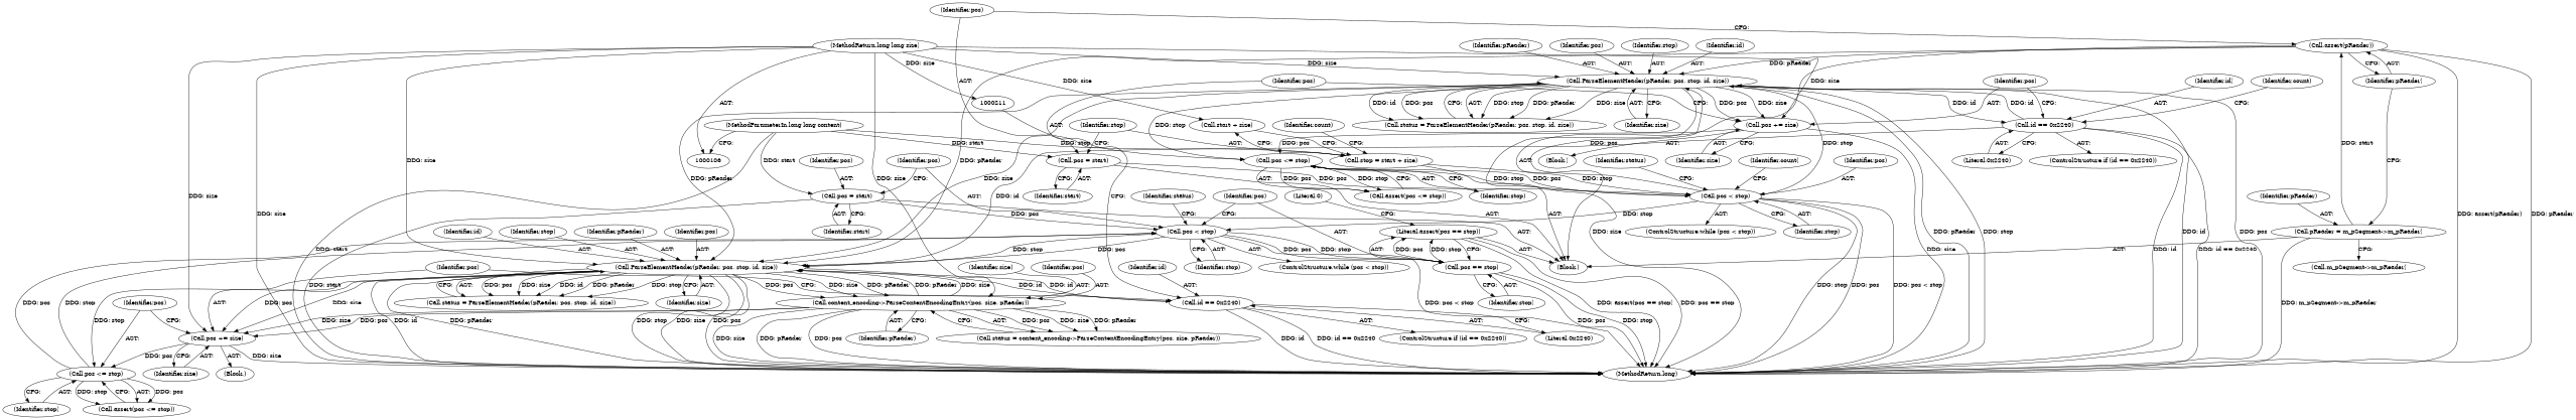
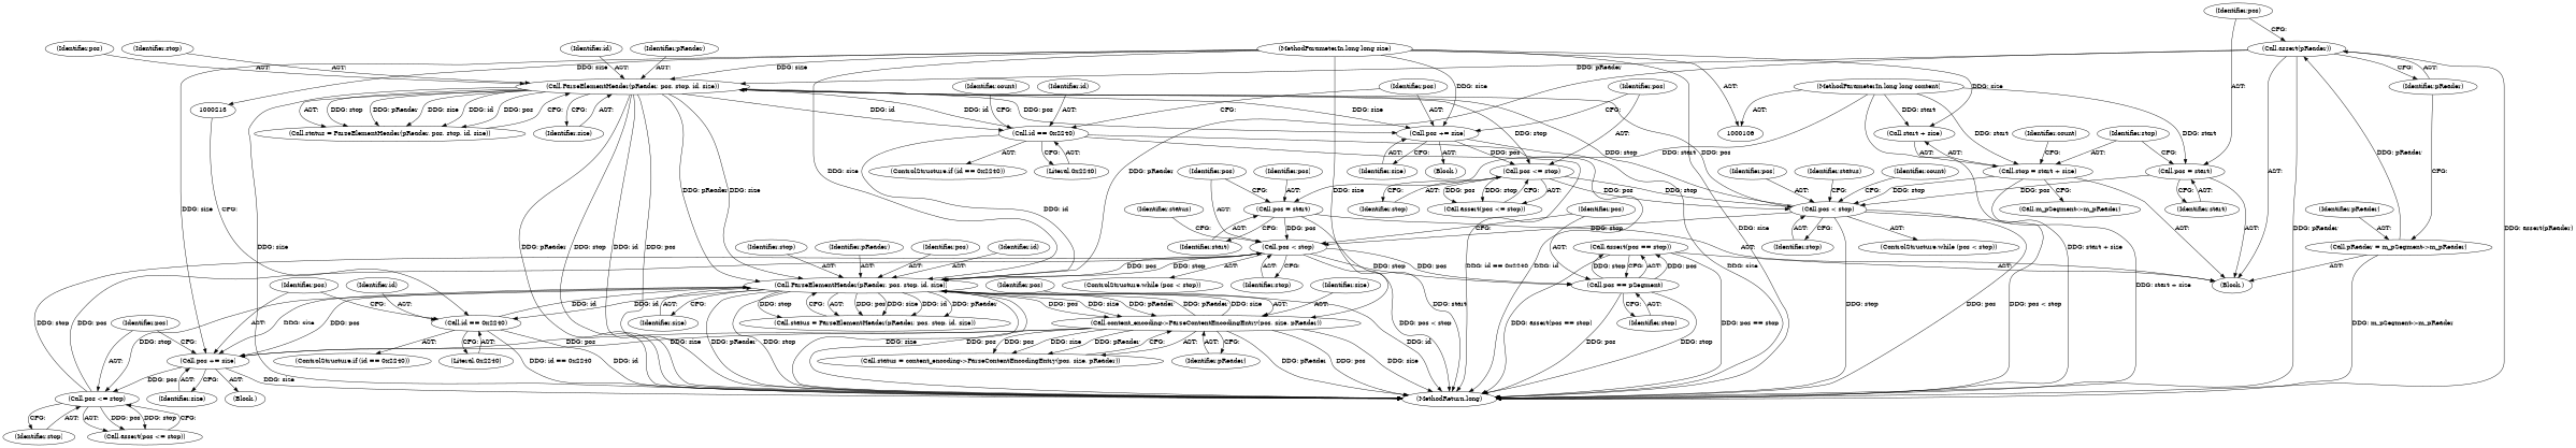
  digraph {
-   n1 [label="(Literal,assert(pos == stop))"]
-   n2 [label="(Call,pos == stop)"]
+   n1 [label="(Call,assert(pos == stop))"]
+   n2 [label="(Call,pos == pSegment)"]
    n3 [label="(MethodReturn,long)"]
    n4 [label="(Block,)"]
    n5 [label="(Identifier,stop)"]
    n6 [label="(Call,pos < stop)"]
    n7 [label="(Call,ParseElementHeader(pReader, pos, stop, id, size))"]
    n8 [label="(ControlStructure,while (pos < stop))"]
    n9 [label="(Identifier,stop)"]
    n10 [label="(Call,pos <= stop)"]
    n11 [label="(Call,pos += size)"]
    n12 [label="(Call,content_encoding->ParseContentEncodingEntry(pos, size, pReader))"]
    n13 [label="(Call,id == 0x2240)"]
    n14 [label="(Call,status = ParseElementHeader(pReader, pos, stop, id, size))"]
    n15 [label="(Identifier,size)"]
    n16 [label="(Identifier,stop)"]
    n17 [label="(Call,assert(pos <= stop))"]
    n18 [label="(Block,)"]
    n19 [label="(Identifier,size)"]
    n20 [label="(Call,status = content_encoding->ParseContentEncodingEntry(pos, size, pReader))"]
    n21 [label="(Identifier,pReader)"]
    n22 [label="(ControlStructure,if (id == 0x2240))"]
    n23 [label="(Literal,0x2240)"]
    n24 [label="(Call,ParseElementHeader(pReader, pos, stop, id, size))"]
    n25 [label="(Call,pos <= stop)"]
    n26 [label="(Call,pos += size)"]
    n27 [label="(Call,id == 0x2240)"]
    n28 [label="(Call,status = ParseElementHeader(pReader, pos, stop, id, size))"]
    n29 [label="(Identifier,size)"]
    n30 [label="(Call,pos < stop)"]
    n31 [label="(Identifier,stop)"]
    n32 [label="(Call,assert(pos <= stop))"]
    n33 [label="(Identifier,size)"]
    n34 [label="(Block,)"]
    n35 [label="(Literal,0x2240)"]
    n36 [label="(ControlStructure,if (id == 0x2240))"]
    n37 [label="(Call,assert(pReader))"]
    n38 [label="(Identifier,pReader)"]
    n39 [label="(Call,pReader = m_pSegment->m_pReader)"]
    n40 [label="(Call,m_pSegment->m_pReader)"]
    n41 [label="(Identifier,stop)"]
    n42 [label="(ControlStructure,while (pos < stop))"]
-   n43 [label="(MethodReturn,long long size)"]
+   n43 [label="(MethodParameterIn,long long size)"]
    n44 [label="(Call,start + size)"]
    1000106
-   1000213 [label=1000211]
+   1000213
    n47 [label="(Call,stop = start + size)"]
    n48 [label="(Call,pos = start)"]
    n49 [label="(Identifier,start)"]
    n50 [label="(MethodParameterIn,long long content)"]
    n51 [label="(Call,pos = start)"]
    n52 [label="(Identifier,start)"]
    n53 [label="(Identifier,id)"]
    n54 [label="(Identifier,pReader)"]
    n55 [label="(Identifier,pos)"]
    n56 [label="(Identifier,count)"]
-   n57 [label="(Literal,0)"]
    n58 [label="(Identifier,pos)"]
    n59 [label="(Identifier,pReader)"]
    n60 [label="(Identifier,count)"]
    n61 [label="(Identifier,pos)"]
    n62 [label="(Identifier,pos)"]
    n63 [label="(Identifier,pos)"]
    n64 [label="(Identifier,pos)"]
    n65 [label="(Identifier,status)"]
    n66 [label="(Identifier,id)"]
    n67 [label="(Identifier,stop)"]
    n68 [label="(Identifier,pos)"]
    n69 [label="(Identifier,count)"]
    n70 [label="(Identifier,pos)"]
    n71 [label="(Identifier,stop)"]
    n72 [label="(Identifier,stop)"]
    n73 [label="(Identifier,id)"]
    n74 [label="(Identifier,pos)"]
    n75 [label="(Identifier,pos)"]
    n76 [label="(Identifier,pReader)"]
    n77 [label="(Identifier,id)"]
    n78 [label="(Identifier,size)"]
    n79 [label="(Identifier,pos)"]
    n80 [label="(Identifier,pos)"]
    n81 [label="(Identifier,status)"]
    n1 -> n2 [label="CFG: "]
    n1 -> n3 [label="DDG: assert(pos == stop)"]
    n1 -> n3 [label="DDG: pos == stop"]
    n1 -> n4 [label="AST: "]
    n2 -> n1 [label="AST: "]
    n2 -> n1 [label="DDG: pos"]
    n2 -> n1 [label="DDG: stop"]
    n2 -> n3 [label="DDG: pos"]
    n2 -> n3 [label="DDG: stop"]
    n2 -> n5 [label="CFG: "]
    n5 -> n2 [label="AST: "]
    n6 -> n2 [label="DDG: pos"]
    n6 -> n2 [label="DDG: stop"]
    n6 -> n3 [label="DDG: pos < stop"]
    n6 -> n7 [label="DDG: pos"]
    n6 -> n7 [label="DDG: stop"]
    n6 -> n8 [label="AST: "]
    n6 -> n9 [label="CFG: "]
    n7 -> n3 [label="DDG: size"]
    n7 -> n3 [label="DDG: pos"]
    n7 -> n3 [label="DDG: id"]
    n7 -> n3 [label="DDG: pReader"]
    n7 -> n3 [label="DDG: stop"]
    n7 -> n10 [label="DDG: stop"]
    n7 -> n11 [label="DDG: size"]
    n7 -> n11 [label="DDG: pos"]
    n7 -> n12 [label="DDG: pos"]
    n7 -> n12 [label="DDG: size"]
    n7 -> n12 [label="DDG: pReader"]
    n7 -> n13 [label="DDG: id"]
    n7 -> n14 [label="AST: "]
    n7 -> n14 [label="DDG: pos"]
    n7 -> n14 [label="DDG: size"]
    n7 -> n14 [label="DDG: id"]
    n7 -> n14 [label="DDG: pReader"]
    n7 -> n14 [label="DDG: stop"]
    n7 -> n15 [label="CFG: "]
    n9 -> n6 [label="AST: "]
    n10 -> n6 [label="DDG: pos"]
    n10 -> n6 [label="DDG: stop"]
    n10 -> n16 [label="CFG: "]
    n10 -> n17 [label="AST: "]
    n10 -> n17 [label="DDG: pos"]
    n10 -> n17 [label="DDG: stop"]
    n11 -> n3 [label="DDG: size"]
    n11 -> n10 [label="DDG: pos"]
    n11 -> n18 [label="AST: "]
    n11 -> n19 [label="CFG: "]
    n12 -> n3 [label="DDG: size"]
    n12 -> n3 [label="DDG: pReader"]
    n12 -> n3 [label="DDG: pos"]
    n12 -> n7 [label="DDG: pReader"]
    n12 -> n7 [label="DDG: size"]
    n12 -> n11 [label="DDG: size"]
    n12 -> n11 [label="DDG: pos"]
    n12 -> n20 [label="AST: "]
    n12 -> n20 [label="DDG: pos"]
    n12 -> n20 [label="DDG: size"]
    n12 -> n20 [label="DDG: pReader"]
    n12 -> n21 [label="CFG: "]
    n13 -> n3 [label="DDG: id"]
    n13 -> n3 [label="DDG: id == 0x2240"]
    n13 -> n7 [label="DDG: id"]
    n13 -> n22 [label="AST: "]
    n13 -> n23 [label="CFG: "]
    n14 -> n7 [label="CFG: "]
    n15 -> n7 [label="AST: "]
    n16 -> n10 [label="AST: "]
    n17 -> n10 [label="CFG: "]
    n19 -> n11 [label="AST: "]
    n20 -> n12 [label="CFG: "]
    n21 -> n12 [label="AST: "]
    n23 -> n13 [label="AST: "]
    n24 -> n3 [label="DDG: pReader"]
    n24 -> n3 [label="DDG: stop"]
    n24 -> n3 [label="DDG: id"]
    n24 -> n3 [label="DDG: pos"]
    n24 -> n3 [label="DDG: size"]
    n24 -> n7 [label="DDG: pReader"]
    n24 -> n7 [label="DDG: size"]
    n24 -> n25 [label="DDG: stop"]
    n24 -> n26 [label="DDG: size"]
    n24 -> n26 [label="DDG: pos"]
    n24 -> n27 [label="DDG: id"]
    n24 -> n28 [label="AST: "]
    n24 -> n28 [label="DDG: stop"]
    n24 -> n28 [label="DDG: pReader"]
    n24 -> n28 [label="DDG: size"]
    n24 -> n28 [label="DDG: id"]
    n24 -> n28 [label="DDG: pos"]
    n24 -> n29 [label="CFG: "]
    n25 -> n30 [label="DDG: pos"]
    n25 -> n30 [label="DDG: stop"]
    n25 -> n31 [label="CFG: "]
    n25 -> n32 [label="AST: "]
    n25 -> n32 [label="DDG: pos"]
    n25 -> n32 [label="DDG: stop"]
    n26 -> n3 [label="DDG: size"]
    n26 -> n25 [label="DDG: pos"]
    n26 -> n33 [label="CFG: "]
    n26 -> n34 [label="AST: "]
    n27 -> n3 [label="DDG: id"]
    n27 -> n3 [label="DDG: id == 0x2240"]
    n27 -> n7 [label="DDG: id"]
    n27 -> n24 [label="DDG: id"]
    n27 -> n35 [label="CFG: "]
    n27 -> n36 [label="AST: "]
    n28 -> n24 [label="CFG: "]
    n29 -> n24 [label="AST: "]
    n30 -> n3 [label="DDG: pos < stop"]
    n30 -> n3 [label="DDG: stop"]
    n30 -> n3 [label="DDG: pos"]
    n30 -> n6 [label="DDG: stop"]
    n30 -> n24 [label="DDG: pos"]
    n30 -> n24 [label="DDG: stop"]
    n30 -> n41 [label="CFG: "]
    n30 -> n42 [label="AST: "]
    n31 -> n25 [label="AST: "]
    n32 -> n25 [label="CFG: "]
    n33 -> n26 [label="AST: "]
    n35 -> n27 [label="AST: "]
    n37 -> n3 [label="DDG: assert(pReader)"]
    n37 -> n3 [label="DDG: pReader"]
    n37 -> n4 [label="AST: "]
    n37 -> n7 [label="DDG: pReader"]
    n37 -> n24 [label="DDG: pReader"]
    n37 -> n38 [label="CFG: "]
    n38 -> n37 [label="AST: "]
    n38 -> n39 [label="CFG: "]
    n39 -> n3 [label="DDG: m_pSegment->m_pReader"]
    n39 -> n4 [label="AST: "]
-   n39 -> n37 [label="DDG: start"]
-   n39 -> n40 [label="CFG: "]
+   n39 -> n37 [label="DDG: pReader"]
+   n47 -> n40 [label="CFG: "]
    n41 -> n30 [label="AST: "]
    n43 -> n3 [label="DDG: size"]
    n43 -> n7 [label="DDG: size"]
    n43 -> n11 [label="DDG: size"]
    n43 -> n12 [label="DDG: size"]
    n43 -> n24 [label="DDG: size"]
    n43 -> n26 [label="DDG: size"]
    n43 -> n44 [label="DDG: size"]
    n43 -> 1000106 [label="AST: "]
    n43 -> 1000213 [label="DDG: size"]
-   n44 -> n47 [label="CFG: "]
+   n44 -> n47 [label="AST: "]
    1000213 -> n13 [label="CFG: "]
+   n47 -> n3 [label="DDG: start + size"]
    n47 -> n4 [label="AST: "]
    n47 -> n30 [label="DDG: stop"]
-   n47 -> n44 [label="CFG: "]
+   n47 -> n44 [label="AST: "]
    n48 -> n4 [label="AST: "]
    n48 -> n30 [label="DDG: pos"]
    n48 -> n49 [label="CFG: "]
    n49 -> n48 [label="AST: "]
-   n50 -> n3 [label="DDG: start"]
-   n50 -> 1000106 [label="CFG: "]
-   n50 -> n47 [label="DDG: stop"]
+   n50 -> n3 [label="DDG: start + size"]
+   n50 -> n44 [label="DDG: start"]
+   n50 -> 1000106 [label="AST: "]
+   n50 -> n47 [label="DDG: start"]
    n50 -> n48 [label="DDG: start"]
    n50 -> n51 [label="DDG: start"]
    n51 -> n3 [label="DDG: start"]
    n51 -> n4 [label="AST: "]
    n51 -> n6 [label="DDG: pos"]
    n51 -> n52 [label="CFG: "]
    n52 -> n51 [label="AST: "]
    n53 -> n7 [label="AST: "]
    n54 -> n24 [label="AST: "]
    n55 -> n51 [label="AST: "]
    n56 -> n47 [label="CFG: "]
-   n57 -> n1 [label="CFG: "]
    n58 -> n37 [label="CFG: "]
    n58 -> n48 [label="AST: "]
    n59 -> n39 [label="AST: "]
    n60 -> n27 [label="CFG: "]
    n61 -> n26 [label="AST: "]
    n61 -> n27 [label="CFG: "]
    n62 -> n10 [label="AST: "]
    n62 -> n11 [label="CFG: "]
    n63 -> n12 [label="AST: "]
    n64 -> n24 [label="AST: "]
    n65 -> n30 [label="CFG: "]
    n66 -> n27 [label="AST: "]
    n67 -> n24 [label="AST: "]
    n68 -> n11 [label="AST: "]
    n68 -> n13 [label="CFG: "]
    n69 -> n30 [label="CFG: "]
    n70 -> n2 [label="AST: "]
    n70 -> n6 [label="CFG: "]
    n71 -> n7 [label="AST: "]
    n72 -> n47 [label="AST: "]
    n72 -> n48 [label="CFG: "]
    n73 -> n13 [label="AST: "]
    n74 -> n30 [label="AST: "]
    n75 -> n6 [label="AST: "]
    n75 -> n51 [label="CFG: "]
    n76 -> n7 [label="AST: "]
    n77 -> n24 [label="AST: "]
    n78 -> n12 [label="AST: "]
    n79 -> n25 [label="AST: "]
    n79 -> n26 [label="CFG: "]
    n80 -> n7 [label="AST: "]
    n81 -> n6 [label="CFG: "]
  }
